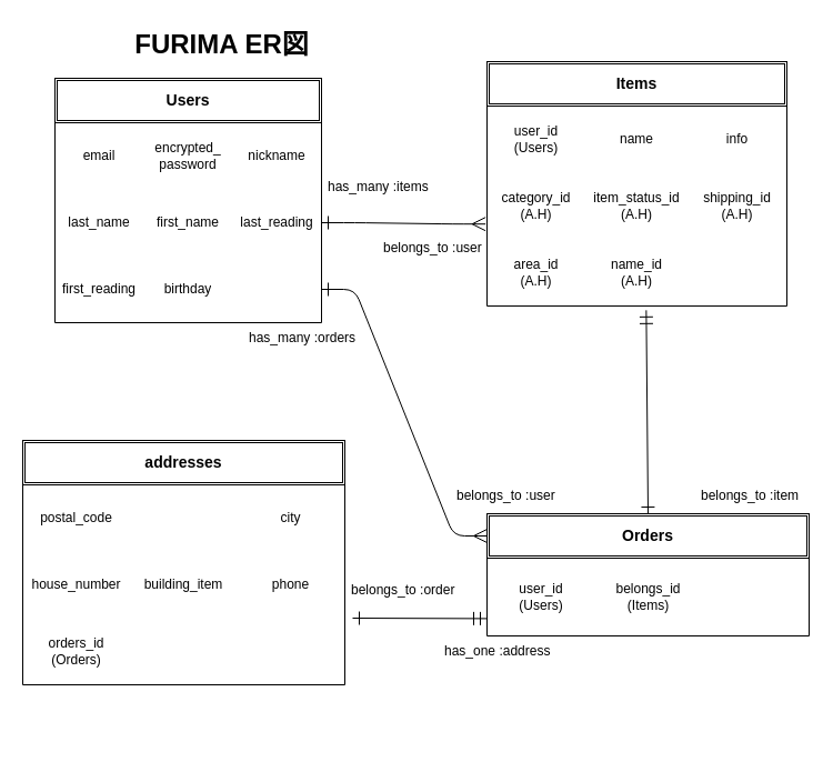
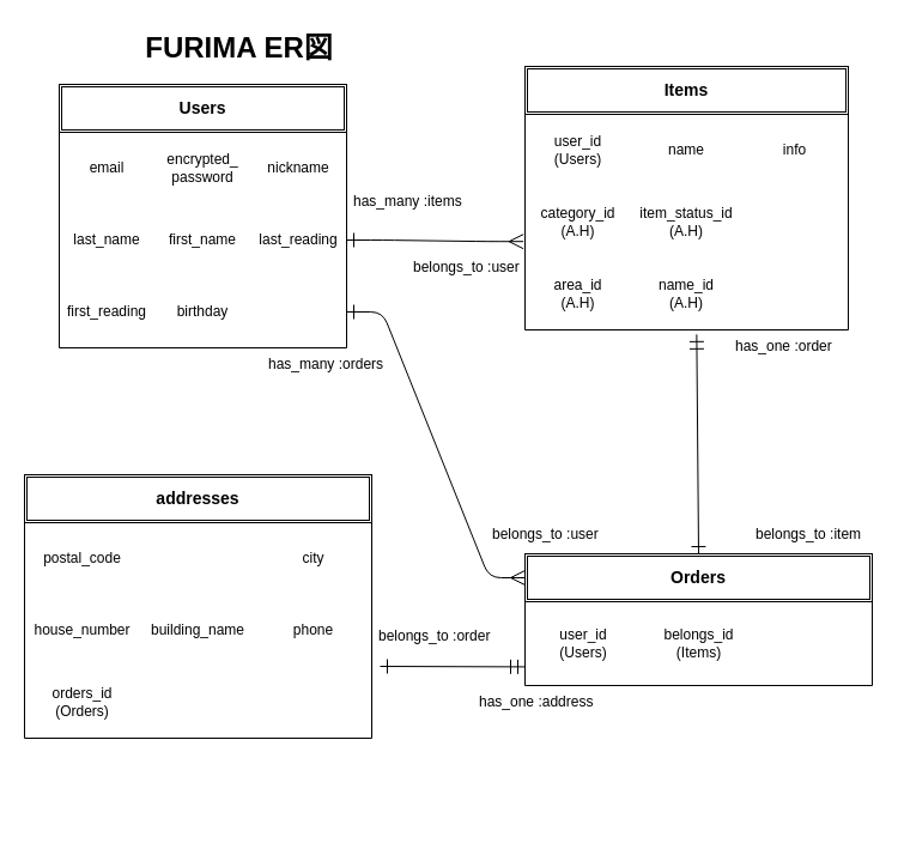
  <mxCell id="0" />
  <mxCell id="1" parent="0" />
  <mxCell id="2" value="" style="group" parent="1" vertex="1" connectable="0"><mxGeometry x="49" y="70" width="380" height="250" as="geometry" /></mxCell>
  <mxCell id="3" value="" style="shape=table;html=1;whiteSpace=wrap;startSize=0;container=1;collapsible=0;childLayout=tableLayout;columnLines=0;rowLines=0;" parent="2" vertex="1"><mxGeometry y="40" width="240" height="180" as="geometry" /></mxCell>
  <mxCell id="4" value="" style="shape=partialRectangle;html=1;whiteSpace=wrap;collapsible=0;dropTarget=0;pointerEvents=0;fillColor=none;top=0;left=0;bottom=0;right=0;points=[[0,0.5],[1,0.5]];portConstraint=eastwest;" parent="3" vertex="1"><mxGeometry width="240" height="60" as="geometry" /></mxCell>
  <mxCell id="5" value="email" style="shape=partialRectangle;html=1;whiteSpace=wrap;connectable=0;fillColor=none;top=0;left=0;bottom=0;right=0;overflow=hidden;" parent="4" vertex="1"><mxGeometry width="80" height="60" as="geometry" /></mxCell>
  <mxCell id="6" value="encrypted_&lt;br&gt;password" style="shape=partialRectangle;html=1;whiteSpace=wrap;connectable=0;fillColor=none;top=0;left=0;bottom=0;right=0;overflow=hidden;" parent="4" vertex="1"><mxGeometry x="80" width="80" height="60" as="geometry" /></mxCell>
  <mxCell id="7" value="nickname" style="shape=partialRectangle;html=1;whiteSpace=wrap;connectable=0;fillColor=none;top=0;left=0;bottom=0;right=0;overflow=hidden;" parent="4" vertex="1"><mxGeometry x="160" width="80" height="60" as="geometry" /></mxCell>
  <mxCell id="8" value="" style="shape=partialRectangle;html=1;whiteSpace=wrap;collapsible=0;dropTarget=0;pointerEvents=0;fillColor=none;top=0;left=0;bottom=0;right=0;points=[[0,0.5],[1,0.5]];portConstraint=eastwest;" parent="3" vertex="1"><mxGeometry y="60" width="240" height="60" as="geometry" /></mxCell>
  <mxCell id="9" value="last_name" style="shape=partialRectangle;html=1;whiteSpace=wrap;connectable=0;fillColor=none;top=0;left=0;bottom=0;right=0;overflow=hidden;" parent="8" vertex="1"><mxGeometry width="80" height="60" as="geometry" /></mxCell>
  <mxCell id="10" value="first_name" style="shape=partialRectangle;html=1;whiteSpace=wrap;connectable=0;fillColor=none;top=0;left=0;bottom=0;right=0;overflow=hidden;" parent="8" vertex="1"><mxGeometry x="80" width="80" height="60" as="geometry" /></mxCell>
  <mxCell id="11" value="last_reading" style="shape=partialRectangle;html=1;whiteSpace=wrap;connectable=0;fillColor=none;top=0;left=0;bottom=0;right=0;overflow=hidden;" parent="8" vertex="1"><mxGeometry x="160" width="80" height="60" as="geometry" /></mxCell>
  <mxCell id="12" value="" style="shape=partialRectangle;html=1;whiteSpace=wrap;collapsible=0;dropTarget=0;pointerEvents=0;fillColor=none;top=0;left=0;bottom=0;right=0;points=[[0,0.5],[1,0.5]];portConstraint=eastwest;" parent="3" vertex="1"><mxGeometry y="120" width="240" height="60" as="geometry" /></mxCell>
  <mxCell id="13" value="first_reading" style="shape=partialRectangle;html=1;whiteSpace=wrap;connectable=0;fillColor=none;top=0;left=0;bottom=0;right=0;overflow=hidden;" parent="12" vertex="1"><mxGeometry width="80" height="60" as="geometry" /></mxCell>
  <mxCell id="14" value="birthday" style="shape=partialRectangle;html=1;whiteSpace=wrap;connectable=0;fillColor=none;top=0;left=0;bottom=0;right=0;overflow=hidden;" parent="12" vertex="1"><mxGeometry x="80" width="80" height="60" as="geometry" /></mxCell>
  <mxCell id="15" value="" style="shape=partialRectangle;html=1;whiteSpace=wrap;connectable=0;fillColor=none;top=0;left=0;bottom=0;right=0;overflow=hidden;" parent="12" vertex="1"><mxGeometry x="160" width="80" height="60" as="geometry" /></mxCell>
  <mxCell id="16" value="Users" style="shape=ext;double=1;rounded=0;whiteSpace=wrap;html=1;fontSize=14;fontStyle=1" parent="2" vertex="1"><mxGeometry width="240" height="40" as="geometry" /></mxCell>
  <mxCell id="17" value="has_many :items" style="text;strokeColor=none;fillColor=none;spacingLeft=4;spacingRight=4;overflow=hidden;rotatable=0;points=[[0,0.5],[1,0.5]];portConstraint=eastwest;fontSize=12;" parent="2" vertex="1"><mxGeometry x="240" y="84" width="112" height="30" as="geometry" /></mxCell>
  <mxCell id="18" value="belongs_to :user" style="text;strokeColor=none;fillColor=none;spacingLeft=4;spacingRight=4;overflow=hidden;rotatable=0;points=[[0,0.5],[1,0.5]];portConstraint=eastwest;fontSize=12;fontStyle=0" parent="2" vertex="1"><mxGeometry x="290" y="139" width="112" height="30" as="geometry" /></mxCell>
  <mxCell id="19" value="has_many :orders" style="text;strokeColor=none;fillColor=none;spacingLeft=4;spacingRight=4;overflow=hidden;rotatable=0;points=[[0,0.5],[1,0.5]];portConstraint=eastwest;fontSize=12;" parent="2" vertex="1"><mxGeometry x="169" y="220" width="112" height="30" as="geometry" /></mxCell>
  <mxCell id="20" value="" style="group" parent="1" vertex="1" connectable="0"><mxGeometry x="438" y="55" width="270" height="220" as="geometry" /></mxCell>
  <mxCell id="21" value="" style="shape=table;html=1;whiteSpace=wrap;startSize=0;container=1;collapsible=0;childLayout=tableLayout;columnLines=0;rowLines=0;" parent="20" vertex="1"><mxGeometry y="40" width="270" height="180" as="geometry" /></mxCell>
  <mxCell id="22" value="" style="shape=partialRectangle;html=1;whiteSpace=wrap;collapsible=0;dropTarget=0;pointerEvents=0;fillColor=none;top=0;left=0;bottom=0;right=0;points=[[0,0.5],[1,0.5]];portConstraint=eastwest;" parent="21" vertex="1"><mxGeometry width="270" height="60" as="geometry" /></mxCell>
  <mxCell id="23" value="user_id&lt;br&gt;(Users)" style="shape=partialRectangle;html=1;whiteSpace=wrap;connectable=0;fillColor=none;top=0;left=0;bottom=0;right=0;overflow=hidden;" parent="22" vertex="1"><mxGeometry width="89" height="60" as="geometry" /></mxCell>
  <mxCell id="24" value="name" style="shape=partialRectangle;html=1;whiteSpace=wrap;connectable=0;fillColor=none;top=0;left=0;bottom=0;right=0;overflow=hidden;" parent="22" vertex="1"><mxGeometry x="89" width="92" height="60" as="geometry" /></mxCell>
  <mxCell id="25" value="info" style="shape=partialRectangle;html=1;whiteSpace=wrap;connectable=0;fillColor=none;top=0;left=0;bottom=0;right=0;overflow=hidden;" parent="22" vertex="1"><mxGeometry x="181" width="89" height="60" as="geometry" /></mxCell>
  <mxCell id="26" value="" style="shape=partialRectangle;html=1;whiteSpace=wrap;collapsible=0;dropTarget=0;pointerEvents=0;fillColor=none;top=0;left=0;bottom=0;right=0;points=[[0,0.5],[1,0.5]];portConstraint=eastwest;" parent="21" vertex="1"><mxGeometry y="60" width="270" height="60" as="geometry" /></mxCell>
  <mxCell id="27" value="category_id&lt;br&gt;(A.H)" style="shape=partialRectangle;html=1;whiteSpace=wrap;connectable=0;fillColor=none;top=0;left=0;bottom=0;right=0;overflow=hidden;" parent="26" vertex="1"><mxGeometry width="89" height="60" as="geometry" /></mxCell>
  <mxCell id="28" value="item_status_id&lt;br&gt;(A.H)" style="shape=partialRectangle;html=1;whiteSpace=wrap;connectable=0;fillColor=none;top=0;left=0;bottom=0;right=0;overflow=hidden;" parent="26" vertex="1"><mxGeometry x="89" width="92" height="60" as="geometry" /></mxCell>
- <mxCell id="29" value="shipping_id&lt;br&gt;(A.H)" style="shape=partialRectangle;html=1;whiteSpace=wrap;connectable=0;fillColor=none;top=0;left=0;bottom=0;right=0;overflow=hidden;" parent="26" vertex="1"><mxGeometry x="181" width="89" height="60" as="geometry" /></mxCell>
  <mxCell id="30" style="shape=partialRectangle;html=1;whiteSpace=wrap;collapsible=0;dropTarget=0;pointerEvents=0;fillColor=none;top=0;left=0;bottom=0;right=0;points=[[0,0.5],[1,0.5]];portConstraint=eastwest;" parent="21" vertex="1"><mxGeometry y="120" width="270" height="60" as="geometry" /></mxCell>
  <mxCell id="31" value="area_id&lt;br&gt;(A.H)" style="shape=partialRectangle;html=1;whiteSpace=wrap;connectable=0;fillColor=none;top=0;left=0;bottom=0;right=0;overflow=hidden;" parent="30" vertex="1"><mxGeometry width="89" height="60" as="geometry" /></mxCell>
  <mxCell id="32" value="name_id&lt;br&gt;(A.H)" style="shape=partialRectangle;html=1;whiteSpace=wrap;connectable=0;fillColor=none;top=0;left=0;bottom=0;right=0;overflow=hidden;" parent="30" vertex="1"><mxGeometry x="89" width="92" height="60" as="geometry" /></mxCell>
  <mxCell id="33" value="Items" style="shape=ext;double=1;rounded=0;whiteSpace=wrap;html=1;fontStyle=1;fontSize=14;" parent="20" vertex="1"><mxGeometry width="270" height="40" as="geometry" /></mxCell>
  <mxCell id="34" value="" style="group" parent="1" vertex="1" connectable="0"><mxGeometry x="438" y="462" width="290" height="220" as="geometry" /></mxCell>
  <mxCell id="35" value="" style="shape=table;html=1;whiteSpace=wrap;startSize=0;container=1;collapsible=0;childLayout=tableLayout;columnLines=0;rowLines=0;" parent="34" vertex="1"><mxGeometry y="40" width="290" height="70" as="geometry" /></mxCell>
  <mxCell id="36" value="" style="shape=partialRectangle;html=1;whiteSpace=wrap;collapsible=0;dropTarget=0;pointerEvents=0;fillColor=none;top=0;left=0;bottom=0;right=0;points=[[0,0.5],[1,0.5]];portConstraint=eastwest;" parent="35" vertex="1"><mxGeometry width="290" height="70" as="geometry" /></mxCell>
  <mxCell id="37" value="user_id&lt;br&gt;(Users)" style="shape=partialRectangle;html=1;whiteSpace=wrap;connectable=0;fillColor=none;top=0;left=0;bottom=0;right=0;overflow=hidden;" parent="36" vertex="1"><mxGeometry width="98" height="70" as="geometry" /></mxCell>
  <mxCell id="38" value="belongs_id&lt;br&gt;(Items)" style="shape=partialRectangle;html=1;whiteSpace=wrap;connectable=0;fillColor=none;top=0;left=0;bottom=0;right=0;overflow=hidden;" parent="36" vertex="1"><mxGeometry x="98" width="95" height="70" as="geometry" /></mxCell>
  <mxCell id="39" value="" style="shape=partialRectangle;html=1;whiteSpace=wrap;connectable=0;fillColor=none;top=0;left=0;bottom=0;right=0;overflow=hidden;" parent="36" vertex="1"><mxGeometry x="193" width="97" height="70" as="geometry" /></mxCell>
  <mxCell id="40" value="Orders" style="shape=ext;double=1;rounded=0;whiteSpace=wrap;html=1;fontStyle=1;fontSize=14;" parent="34" vertex="1"><mxGeometry width="290.0" height="40" as="geometry" /></mxCell>
  <mxCell id="41" value="has_one :address" style="text;strokeColor=none;fillColor=none;spacingLeft=4;spacingRight=4;overflow=hidden;rotatable=0;points=[[0,0.5],[1,0.5]];portConstraint=eastwest;fontSize=12;" parent="34" vertex="1"><mxGeometry x="-44" y="110" width="121" height="30" as="geometry" /></mxCell>
  <mxCell id="42" value="FURIMA ER図" style="text;strokeColor=none;fillColor=none;html=1;fontSize=24;fontStyle=1;verticalAlign=middle;align=center;" parent="1" vertex="1"><mxGeometry x="94" y="20" width="210" height="40" as="geometry" /></mxCell>
  <mxCell id="43" value="" style="edgeStyle=entityRelationEdgeStyle;fontSize=12;html=1;endArrow=ERmany;exitX=1;exitY=0.5;exitDx=0;exitDy=0;startArrow=ERone;startFill=0;endSize=10;startSize=10;endFill=0;entryX=-0.005;entryY=0.77;entryDx=0;entryDy=0;entryPerimeter=0;" parent="1" source="8" target="26" edge="1"><mxGeometry width="100" height="100" relative="1" as="geometry"><mxPoint x="319" y="300" as="sourcePoint" /><mxPoint x="419" y="200" as="targetPoint" /></mxGeometry></mxCell>
  <mxCell id="44" value="" style="endArrow=ERone;html=1;rounded=0;exitX=0.531;exitY=1.064;exitDx=0;exitDy=0;exitPerimeter=0;startArrow=ERmandOne;startFill=0;endSize=10;endFill=0;startSize=10;entryX=0.5;entryY=0;entryDx=0;entryDy=0;" parent="1" source="30" target="40" edge="1"><mxGeometry relative="1" as="geometry"><mxPoint x="184.56" y="294.14" as="sourcePoint" /><mxPoint x="185" y="363" as="targetPoint" /></mxGeometry></mxCell>
  <mxCell id="45" value="belongs_to :item" style="text;strokeColor=none;fillColor=none;spacingLeft=4;spacingRight=4;overflow=hidden;rotatable=0;points=[[0,0.5],[1,0.5]];portConstraint=eastwest;fontSize=12;" parent="1" vertex="1"><mxGeometry x="625" y="432" width="100" height="30" as="geometry" /></mxCell>
+ <mxCell id="46" value="has_one :order" style="text;strokeColor=none;fillColor=none;spacingLeft=4;spacingRight=4;overflow=hidden;rotatable=0;points=[[0,0.5],[1,0.5]];portConstraint=eastwest;fontSize=12;" parent="1" vertex="1"><mxGeometry x="608" y="275" width="100" height="30" as="geometry" /></mxCell>
  <mxCell id="47" value="belongs_to :user" style="text;strokeColor=none;fillColor=none;spacingLeft=4;spacingRight=4;overflow=hidden;rotatable=0;points=[[0,0.5],[1,0.5]];portConstraint=eastwest;fontSize=12;fontStyle=0" parent="1" vertex="1"><mxGeometry x="405" y="432" width="112" height="30" as="geometry" /></mxCell>
  <mxCell id="48" value="" style="group" parent="1" vertex="1" connectable="0"><mxGeometry x="20" y="396" width="402" height="220" as="geometry" /></mxCell>
  <mxCell id="49" value="" style="shape=table;html=1;whiteSpace=wrap;startSize=0;container=1;collapsible=0;childLayout=tableLayout;columnLines=0;rowLines=0;" parent="48" vertex="1"><mxGeometry y="40" width="290.0" height="180" as="geometry" /></mxCell>
  <mxCell id="50" value="" style="shape=partialRectangle;html=1;whiteSpace=wrap;collapsible=0;dropTarget=0;pointerEvents=0;fillColor=none;top=0;left=0;bottom=0;right=0;points=[[0,0.5],[1,0.5]];portConstraint=eastwest;" parent="49" vertex="1"><mxGeometry width="290.0" height="60" as="geometry" /></mxCell>
  <mxCell id="51" value="postal_code" style="shape=partialRectangle;html=1;whiteSpace=wrap;connectable=0;fillColor=none;top=0;left=0;bottom=0;right=0;overflow=hidden;" parent="50" vertex="1"><mxGeometry width="97" height="60" as="geometry" /></mxCell>
  <mxCell id="52" value="city" style="shape=partialRectangle;html=1;whiteSpace=wrap;connectable=0;fillColor=none;top=0;left=0;bottom=0;right=0;overflow=hidden;" parent="50" vertex="1"><mxGeometry x="193" width="97" height="60" as="geometry" /></mxCell>
  <mxCell id="53" value="" style="shape=partialRectangle;html=1;whiteSpace=wrap;collapsible=0;dropTarget=0;pointerEvents=0;fillColor=none;top=0;left=0;bottom=0;right=0;points=[[0,0.5],[1,0.5]];portConstraint=eastwest;" parent="49" vertex="1"><mxGeometry y="60" width="290.0" height="60" as="geometry" /></mxCell>
  <mxCell id="54" value="house_number" style="shape=partialRectangle;html=1;whiteSpace=wrap;connectable=0;fillColor=none;top=0;left=0;bottom=0;right=0;overflow=hidden;" parent="53" vertex="1"><mxGeometry width="97" height="60" as="geometry" /></mxCell>
- <mxCell id="55" value="building_item" style="shape=partialRectangle;html=1;whiteSpace=wrap;connectable=0;fillColor=none;top=0;left=0;bottom=0;right=0;overflow=hidden;" parent="53" vertex="1"><mxGeometry x="97" width="96" height="60" as="geometry" /></mxCell>
+ <mxCell id="55" value="building_name" style="shape=partialRectangle;html=1;whiteSpace=wrap;connectable=0;fillColor=none;top=0;left=0;bottom=0;right=0;overflow=hidden;" parent="53" vertex="1"><mxGeometry x="97" width="96" height="60" as="geometry" /></mxCell>
  <mxCell id="56" value="phone" style="shape=partialRectangle;html=1;whiteSpace=wrap;connectable=0;fillColor=none;top=0;left=0;bottom=0;right=0;overflow=hidden;" parent="53" vertex="1"><mxGeometry x="193" width="97" height="60" as="geometry" /></mxCell>
  <mxCell id="57" style="shape=partialRectangle;html=1;whiteSpace=wrap;collapsible=0;dropTarget=0;pointerEvents=0;fillColor=none;top=0;left=0;bottom=0;right=0;points=[[0,0.5],[1,0.5]];portConstraint=eastwest;" vertex="1" parent="49"><mxGeometry y="120" width="290.0" height="60" as="geometry" /></mxCell>
  <mxCell id="58" value="orders_id&lt;br&gt;(Orders)" style="shape=partialRectangle;html=1;whiteSpace=wrap;connectable=0;fillColor=none;top=0;left=0;bottom=0;right=0;overflow=hidden;" vertex="1" parent="57"><mxGeometry width="97" height="60" as="geometry" /></mxCell>
  <mxCell id="59" style="shape=partialRectangle;html=1;whiteSpace=wrap;connectable=0;fillColor=none;top=0;left=0;bottom=0;right=0;overflow=hidden;" vertex="1" parent="57"><mxGeometry x="97" width="96" height="60" as="geometry" /></mxCell>
  <mxCell id="60" style="shape=partialRectangle;html=1;whiteSpace=wrap;connectable=0;fillColor=none;top=0;left=0;bottom=0;right=0;overflow=hidden;" vertex="1" parent="57"><mxGeometry x="193" width="97" height="60" as="geometry" /></mxCell>
  <mxCell id="61" value="addresses" style="shape=ext;double=1;rounded=0;whiteSpace=wrap;html=1;fontStyle=1;fontSize=14;" parent="48" vertex="1"><mxGeometry width="290.0" height="40" as="geometry" /></mxCell>
  <mxCell id="62" value="belongs_to :order" style="text;strokeColor=none;fillColor=none;spacingLeft=4;spacingRight=4;overflow=hidden;rotatable=0;points=[[0,0.5],[1,0.5]];portConstraint=eastwest;fontSize=12;fontStyle=0" parent="48" vertex="1"><mxGeometry x="290" y="121" width="112" height="30" as="geometry" /></mxCell>
  <mxCell id="63" value="" style="endArrow=ERmandOne;html=1;rounded=0;startArrow=ERone;startFill=0;endFill=0;endSize=10;startSize=10;" parent="1" edge="1"><mxGeometry relative="1" as="geometry"><mxPoint x="317" y="556" as="sourcePoint" /><mxPoint x="438" y="556.41" as="targetPoint" /></mxGeometry></mxCell>
  <mxCell id="64" value="" style="edgeStyle=entityRelationEdgeStyle;fontSize=12;html=1;endArrow=ERmany;endFill=0;entryX=0;entryY=0.5;entryDx=0;entryDy=0;startArrow=ERone;startFill=0;endSize=10;startSize=10;exitX=1;exitY=0.5;exitDx=0;exitDy=0;" parent="1" source="12" target="40" edge="1"><mxGeometry width="100" height="100" relative="1" as="geometry"><mxPoint x="295" y="264" as="sourcePoint" /><mxPoint x="428" y="484" as="targetPoint" /></mxGeometry></mxCell>
